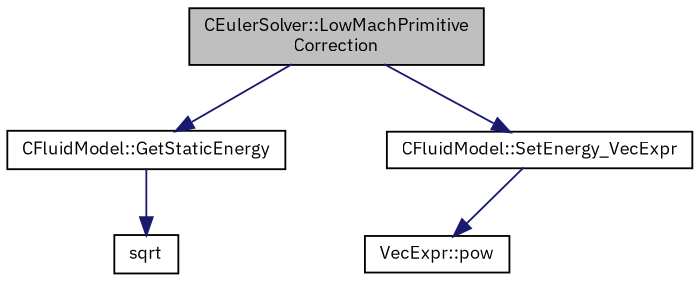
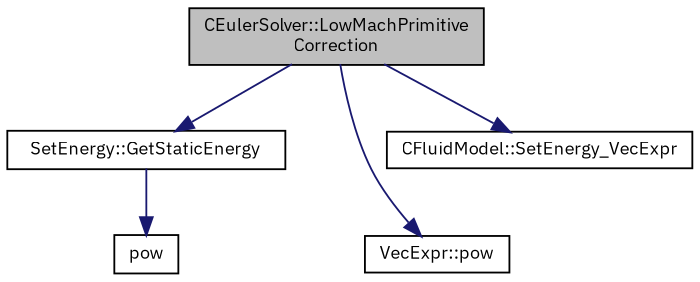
  digraph {
    fontname="IBM Plex Sans"
    rankdir=TB
    node [color=black fillcolor=white fontname="IBM Plex Sans" fontsize=10 shape=record style=filled]
    edge [color=midnightblue fontname="IBM Plex Sans" fontsize=10 labelfontname=Helvetica labelfontsize=10 style=solid]
    n1 [fillcolor=grey75 fontcolor=black height=0.2 label="CEulerSolver::LowMachPrimitive\lCorrection" width=0.4]
-   n2 [height=0.2 label="CFluidModel::GetStaticEnergy" width=0.4]
+   n2 [height=0.2 label="SetEnergy::GetStaticEnergy" width=0.4]
    n3 [height=0.2 label="VecExpr::pow" width=0.4]
    n4 [height=0.2 label="CFluidModel::SetEnergy_VecExpr" width=0.4]
-   n5 [height=0.2 label=sqrt width=0.4]
+   n5 [height=0.2 label=pow width=0.4]
    n1 -> n2
-   n4 -> n3
+   n1 -> n3
    n1 -> n4
    n2 -> n5
  }
